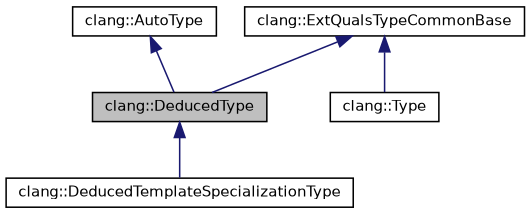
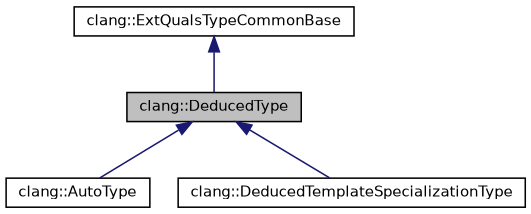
  digraph {
    node [color=black fontname=Helvetica fontsize=10 shape=record]
    edge [color=midnightblue dir=back fontname=Helvetica fontsize=10 labelfontname=Helvetica labelfontsize=10 style=solid]
    n1 [fillcolor=grey75 fontcolor=black height=0.2 label="clang::DeducedType" style=filled width=0.4]
    n2 [height=0.2 label="clang::AutoType" width=0.4]
    n3 [height=0.2 label="clang::DeducedTemplateSpecializationType" width=0.4]
-   n4 [height=0.2 label="clang::Type" width=0.4]
    n5 [height=0.2 label="clang::ExtQualsTypeCommonBase" width=0.4]
-   n2 -> n1
+   n1 -> n2
    n1 -> n3
    n5 -> n1
-   n5 -> n4
  }
